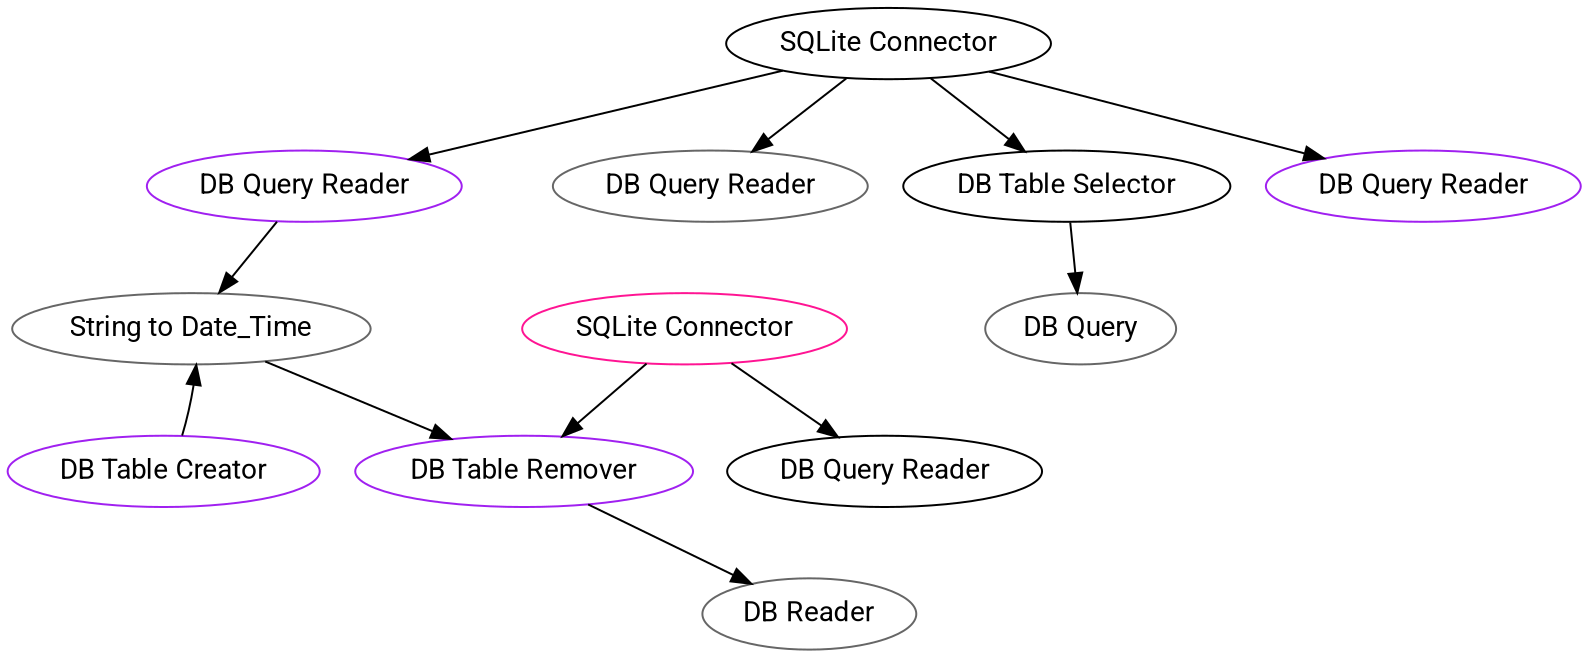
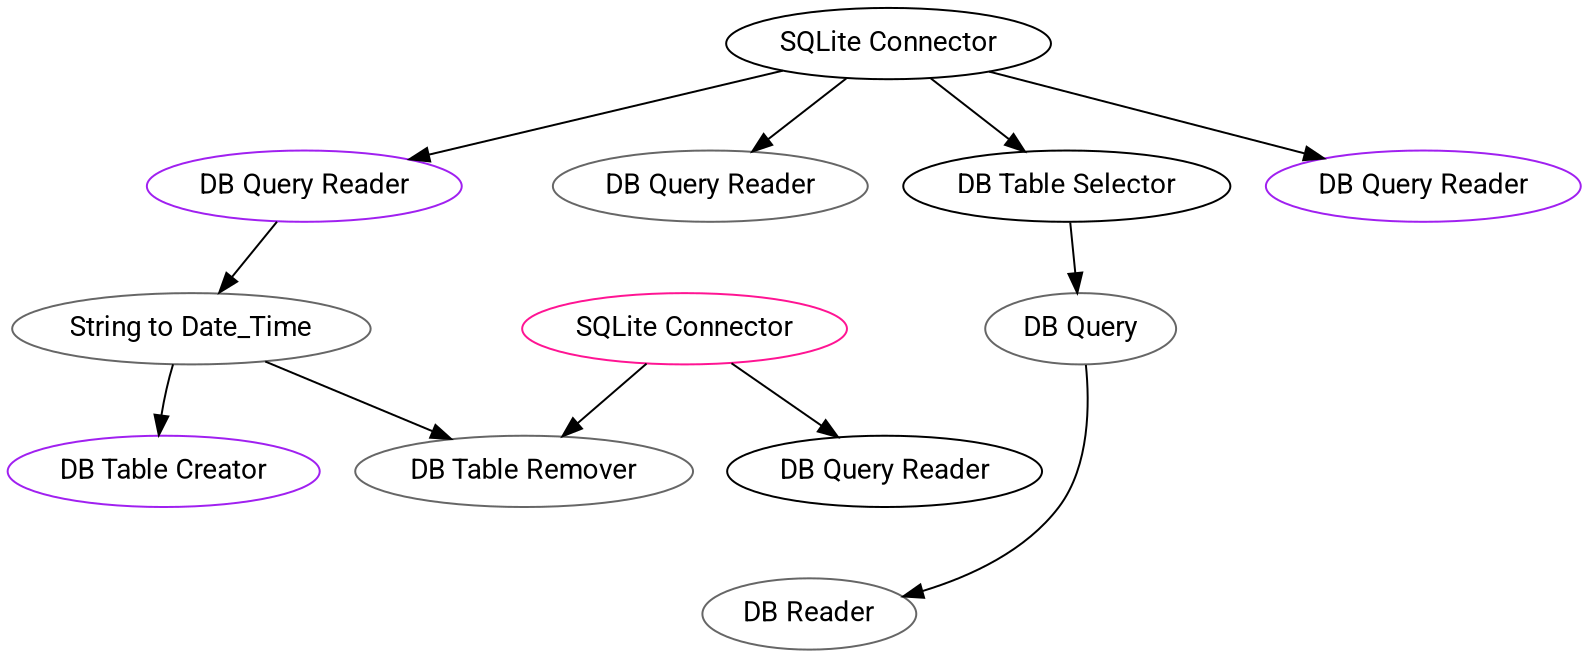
  digraph {
    fontname=Roboto
    rankdir=TB
    node [color=gray40 fontname=Roboto]
    edge [fontname=Roboto]
-   n1 [color=purple label="DB Table Remover"]
+   n1 [label="DB Table Remover"]
    n2 [color=purple label="DB Table Creator"]
    n3 [label="DB Query"]
    n4 [label="DB Reader"]
    n5 [color=black label="SQLite Connector"]
    n6 [color=purple label="DB Query Reader"]
    n7 [label="DB Query Reader"]
    n8 [color=black label="DB Table Selector"]
    n9 [color=purple label="DB Query Reader"]
    n10 [label="String to Date_Time"]
    n11 [color=black label="DB Query Reader"]
    n12 [color=deeppink label="SQLite Connector"]
-   n1 -> n4
+   n3 -> n4
    n5 -> n6
    n5 -> n7
    n5 -> n8
    n5 -> n9
    n6 -> n10
    n8 -> n3
    n10 -> n1
-   n2 -> n10
+   n10 -> n2
    n12 -> n1
    n12 -> n11
  }
